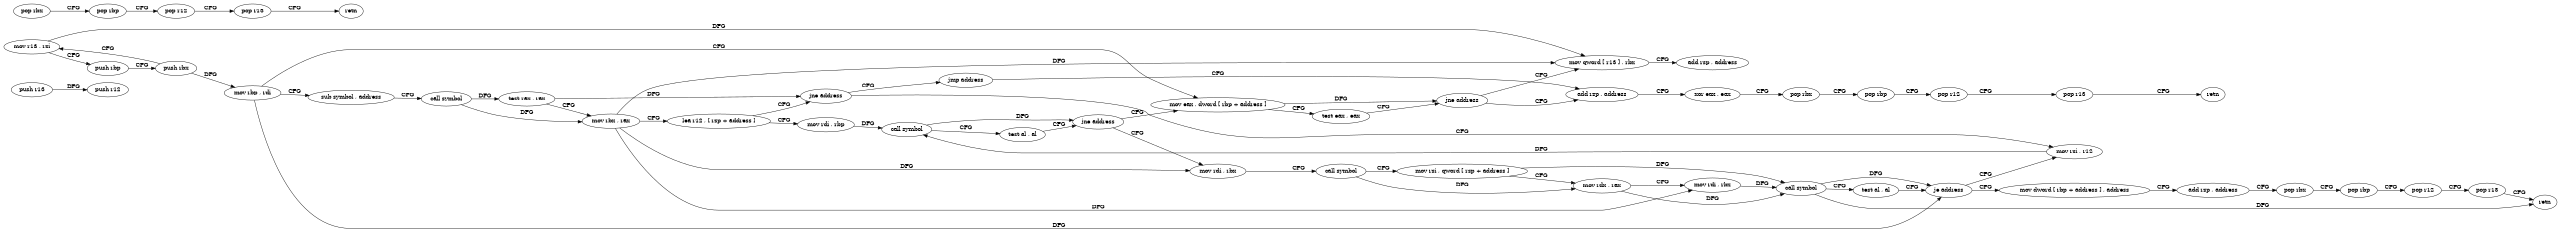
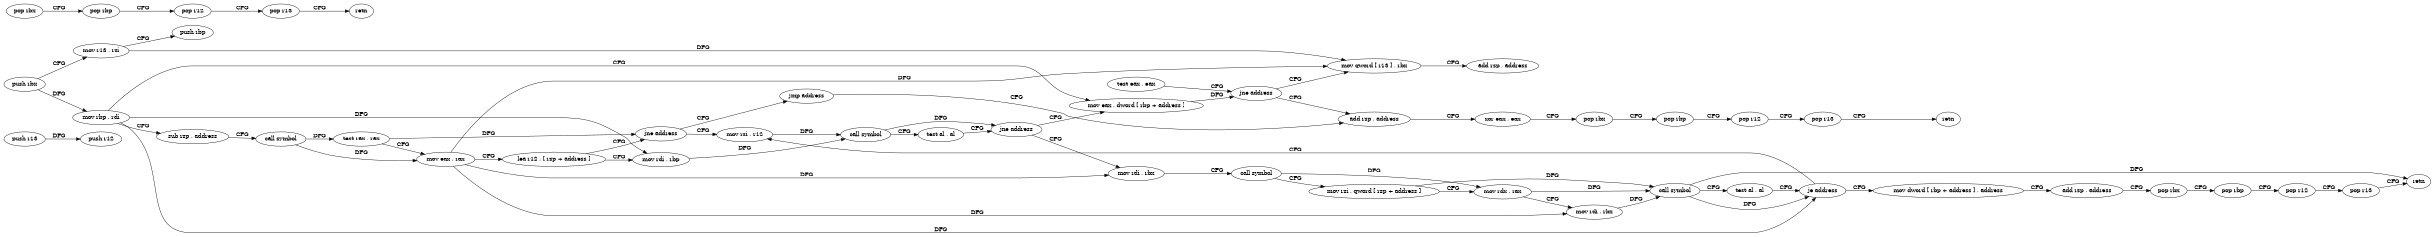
  digraph {
    rankdir=LR
    n1 [label="push r13"]
    n2 [label="push r12"]
    n3 [label="mov r13 , rsi"]
    n4 [label="push rbp"]
    n5 [label="mov qword [ r13 ] , rbx"]
    n6 [label="push rbx"]
    n7 [label="add rsp , address"]
    n8 [label="mov rbp , rdi"]
-   n9 [label="sub symbol , address"]
+   n9 [label="sub rsp , address"]
    n10 [label="mov rdi , rbp"]
    n11 [label="mov eax , dword [ rbp + address ]"]
    n12 [label="je address"]
    n13 [label="call symbol"]
    n14 [label="call symbol"]
    n15 [label="test eax , eax"]
    n16 [label="jne address"]
    n17 [label="mov dword [ rbp + address ] , address"]
    n18 [label="add rsp , address"]
    n19 [label="test rax , rax"]
-   n20 [label="mov rbx , rax"]
+   n20 [label="mov eax , rax"]
    n21 [label="jne address"]
    n22 [label="lea r12 , [ rsp + address ]"]
    n23 [label="mov rdi , rbx"]
    n24 [label="mov rdi , rbx"]
    n25 [label="mov rsi , r12"]
    n26 [label="jmp address"]
    n27 [label="call symbol"]
    n28 [label="call symbol"]
    n29 [label="add rsp , address"]
    n30 [label="test al , al"]
    n31 [label="jne address"]
    n32 [label="xor eax , eax"]
    n33 [label="mov rsi , qword [ rsp + address ]"]
    n34 [label="mov rdx , rax"]
    n35 [label="pop rbx"]
    n36 [label="test al , al"]
    n37 [label=retn]
    n38 [label="pop rbx"]
    n39 [label="pop rbp"]
    n40 [label="pop r12"]
    n41 [label="pop r13"]
    n42 [label=retn]
    n43 [label="pop rbp"]
    n44 [label="pop r12"]
    n45 [label="pop r13"]
    n46 [label="pop rbx"]
    n47 [label="pop rbp"]
    n48 [label="pop r12"]
    n49 [label="pop r13"]
    n50 [label=retn]
    n1 -> n2 [label=DFG]
    n3 -> n4 [label=CFG]
    n3 -> n5 [label=DFG]
-   n4 -> n6 [label=CFG]
    n5 -> n7 [label=CFG]
    n6 -> n3 [label=CFG]
    n6 -> n8 [label=DFG]
    n8 -> n9 [label=CFG]
+   n8 -> n10 [label=DFG]
    n8 -> n11 [label=CFG]
    n8 -> n12 [label=DFG]
    n9 -> n13 [label=CFG]
    n10 -> n14 [label=DFG]
-   n11 -> n15 [label=CFG]
    n11 -> n16 [label=DFG]
    n12 -> n17 [label=CFG]
    n12 -> n25 [label=CFG]
    n13 -> n19 [label=DFG]
    n13 -> n20 [label=DFG]
    n14 -> n30 [label=CFG]
    n14 -> n31 [label=DFG]
    n15 -> n16 [label=CFG]
    n16 -> n5 [label=CFG]
    n16 -> n29 [label=CFG]
    n17 -> n18 [label=CFG]
    n18 -> n38 [label=CFG]
    n19 -> n20 [label=CFG]
    n19 -> n21 [label=DFG]
    n20 -> n5 [label=DFG]
    n20 -> n22 [label=CFG]
    n20 -> n23 [label=DFG]
    n20 -> n24 [label=DFG]
    n21 -> n25 [label=CFG]
    n21 -> n26 [label=CFG]
    n22 -> n10 [label=CFG]
    n22 -> n21 [label=CFG]
    n23 -> n27 [label=CFG]
    n24 -> n28 [label=DFG]
    n25 -> n14 [label=DFG]
    n26 -> n29 [label=CFG]
    n27 -> n33 [label=CFG]
    n27 -> n34 [label=DFG]
    n28 -> n12 [label=DFG]
    n28 -> n36 [label=CFG]
    n28 -> n37 [label=DFG]
    n29 -> n32 [label=CFG]
    n30 -> n31 [label=CFG]
    n31 -> n11 [label=CFG]
    n31 -> n23 [label=CFG]
    n32 -> n35 [label=CFG]
    n33 -> n28 [label=DFG]
    n33 -> n34 [label=CFG]
    n34 -> n24 [label=CFG]
    n34 -> n28 [label=DFG]
    n35 -> n39 [label=CFG]
    n36 -> n12 [label=CFG]
    n38 -> n43 [label=CFG]
    n39 -> n40 [label=CFG]
    n40 -> n41 [label=CFG]
    n41 -> n42 [label=CFG]
    n43 -> n44 [label=CFG]
    n44 -> n45 [label=CFG]
    n45 -> n37 [label=CFG]
    n46 -> n47 [label=CFG]
    n47 -> n48 [label=CFG]
    n48 -> n49 [label=CFG]
    n49 -> n50 [label=CFG]
  }
